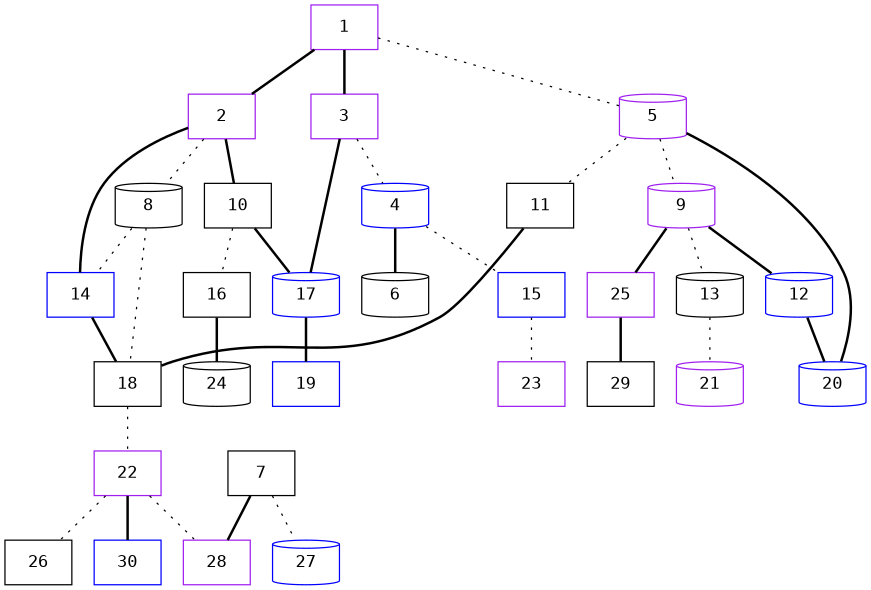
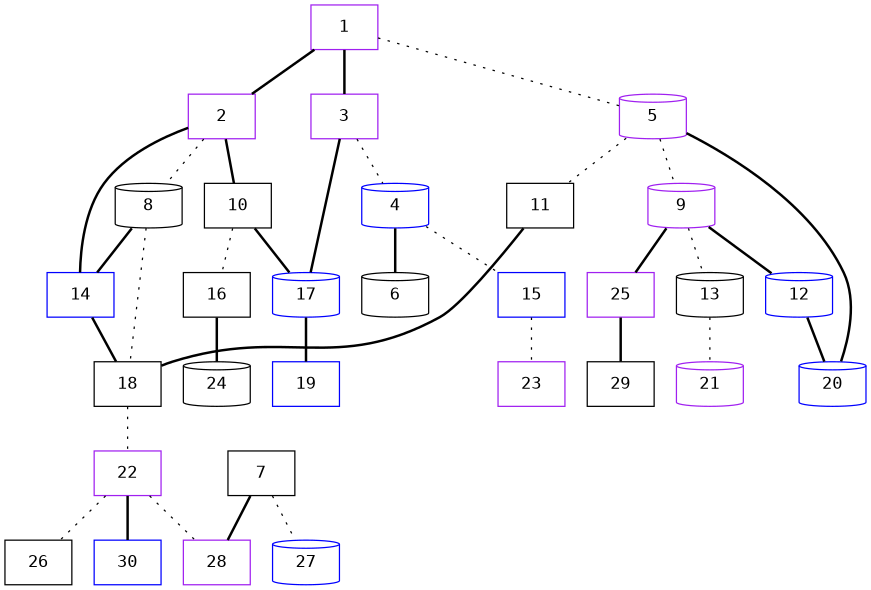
  graph {
    fontname="DejaVu Sans Mono"
    node [color=black fontname="DejaVu Sans Mono" shape=box]
    edge [fontname="DejaVu Sans Mono" style=bold]
    1 [color=purple]
    2 [color=purple]
    3 [color=purple]
    5 [color=purple shape=cylinder]
    8 [shape=cylinder]
    10
    14 [color=blue]
    4 [color=blue shape=cylinder]
    17 [color=blue shape=cylinder]
    9 [color=purple shape=cylinder]
    11
    20 [color=blue shape=cylinder]
    18
    16
    6 [shape=cylinder]
    15 [color=blue]
    19 [color=blue]
    12 [color=blue shape=cylinder]
    13 [shape=cylinder]
    25 [color=purple]
    22 [color=purple]
    24 [shape=cylinder]
    23 [color=purple]
    27 [color=blue shape=cylinder]
    7
    28 [color=purple]
    21 [color=purple shape=cylinder]
    29
    26
    30 [color=blue]
    1 -- 2
    1 -- 3
    1 -- 5 [style=dotted]
    2 -- 8 [style=dotted]
    2 -- 10
    2 -- 14
    3 -- 4 [style=dotted]
    3 -- 17
    5 -- 9 [style=dotted]
    5 -- 11 [style=dotted]
    5 -- 20
-   8 -- 14 [style=dotted]
+   8 -- 14
    8 -- 18 [style=dotted]
    10 -- 17
    10 -- 16 [style=dotted]
    14 -- 18
    4 -- 6
    4 -- 15 [style=dotted]
    17 -- 19
    9 -- 12
    9 -- 13 [style=dotted]
    9 -- 25
    11 -- 18
    18 -- 22 [style=dotted]
    16 -- 24
    15 -- 23 [style=dotted]
    12 -- 20
    13 -- 21 [style=dotted]
    25 -- 29
    22 -- 28 [style=dotted]
    22 -- 26 [style=dotted]
    22 -- 30
    7 -- 27 [style=dotted]
    7 -- 28
  }
